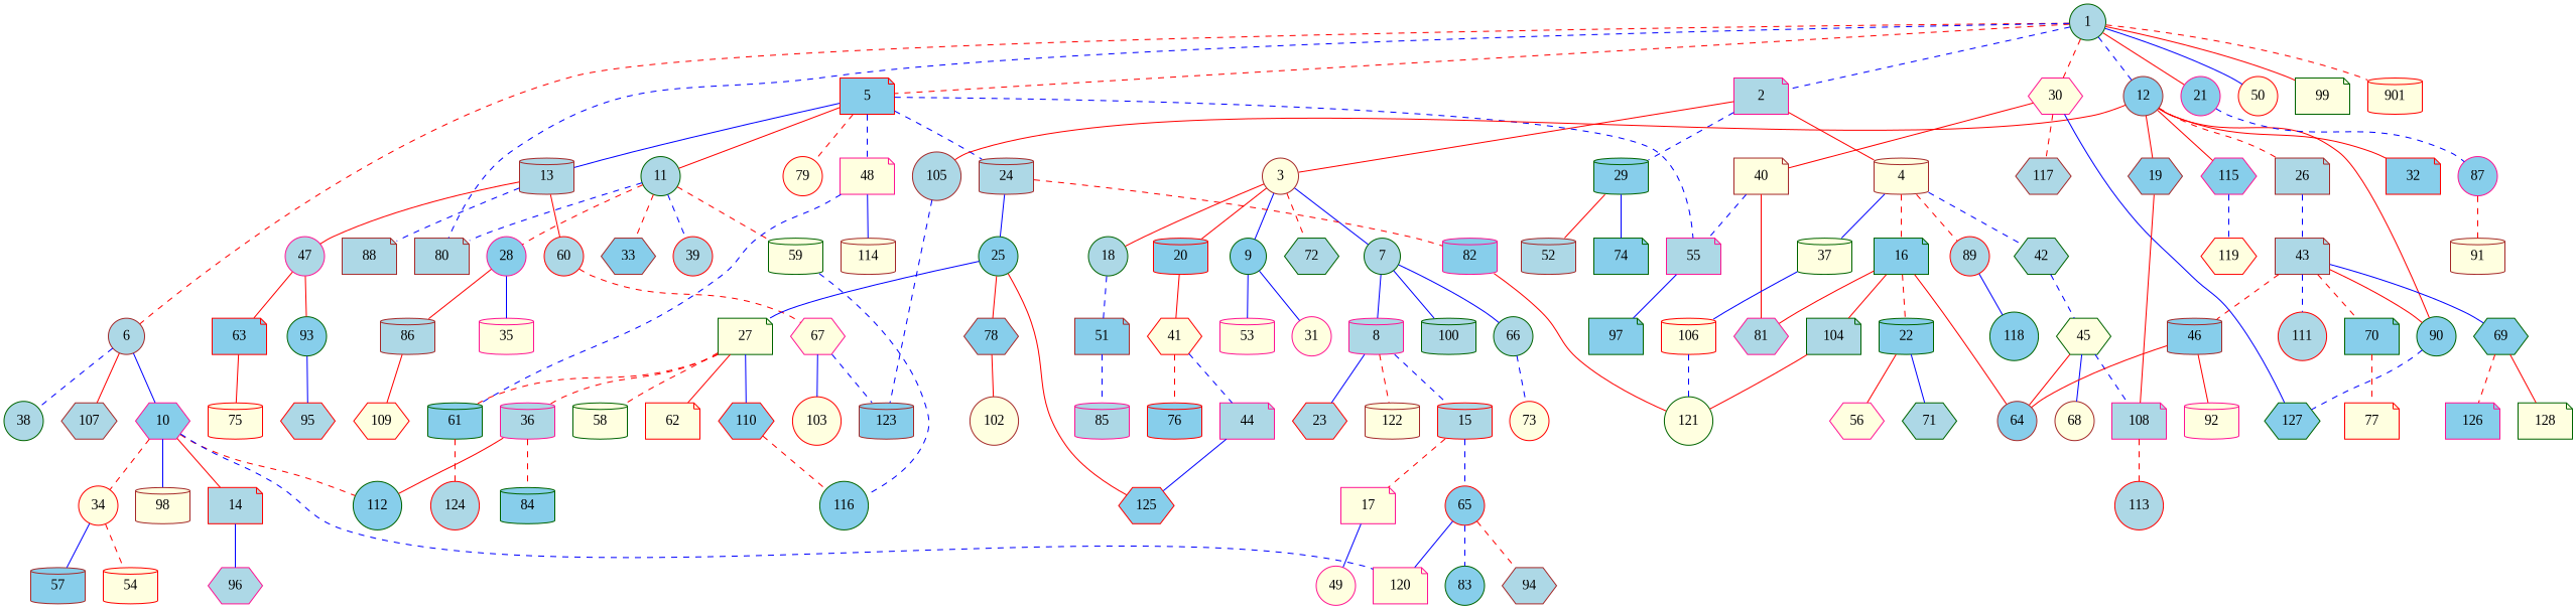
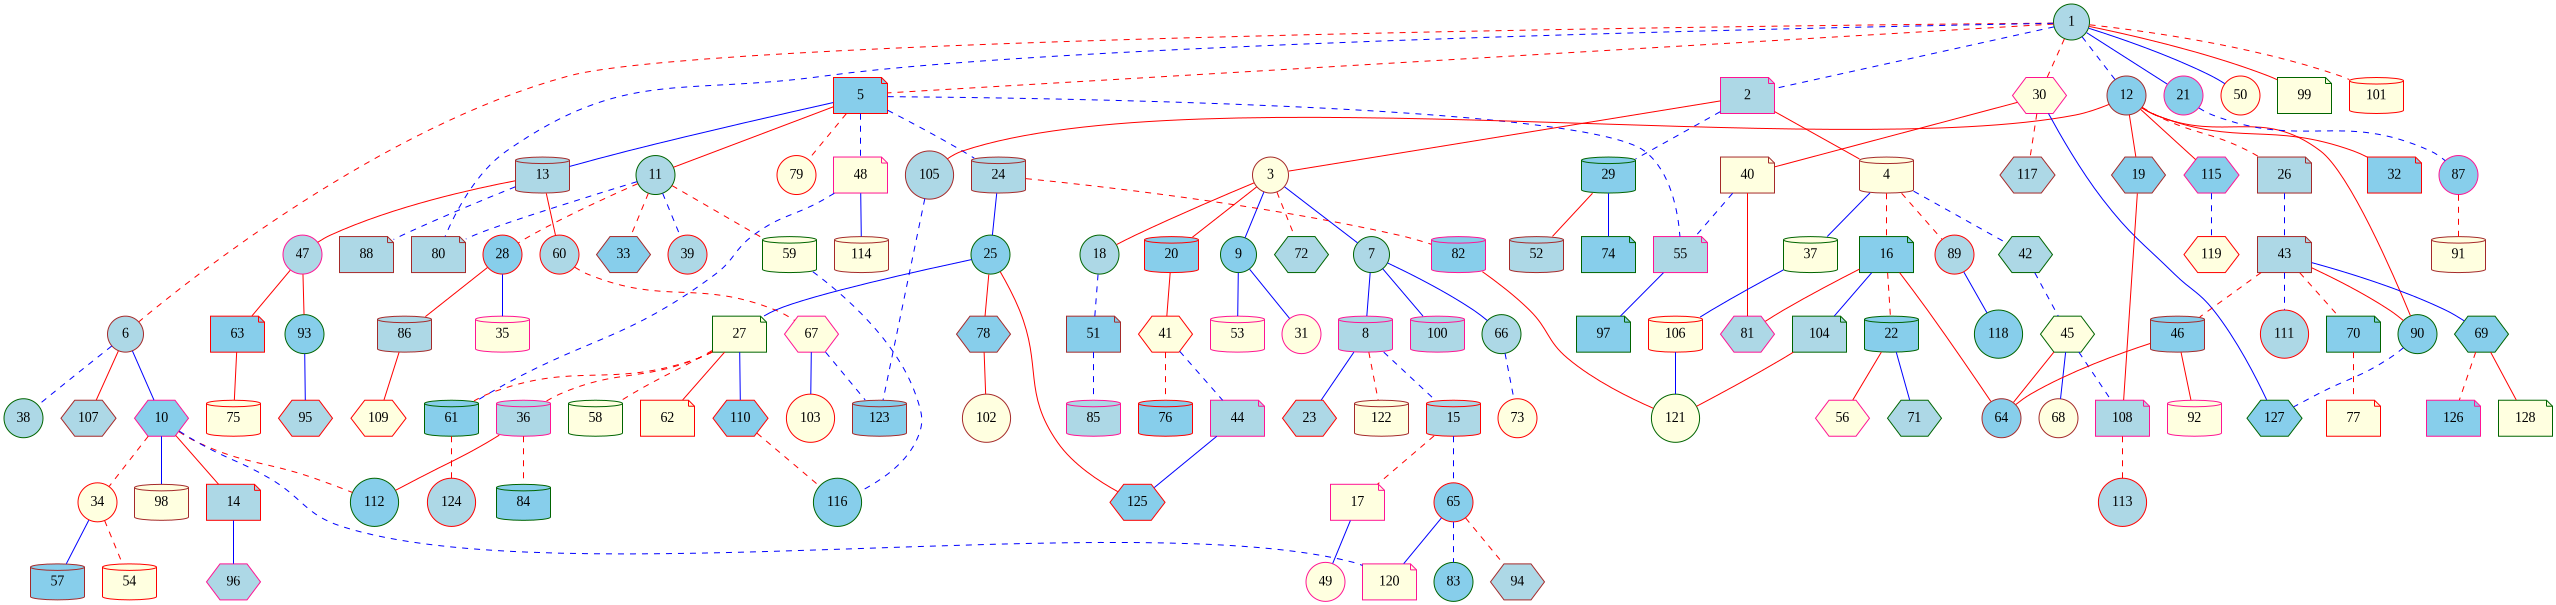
  graph {
    fontname="Liberation Serif"
    node [color=darkgreen fillcolor=lightblue fontname="Liberation Serif" shape=circle style=filled]
    edge [color=red fontname="Liberation Serif" style=solid]
    2 [color=deeppink shape=note]
    1
    5 [color=red fillcolor=skyblue shape=note]
    6 [color=brown]
    12 [color=brown fillcolor=skyblue]
    21 [color=deeppink fillcolor=skyblue]
    30 [color=deeppink fillcolor=lightyellow shape=hexagon]
    50 [color=red fillcolor=lightyellow]
    80 [color=brown shape=note]
    99 [fillcolor=lightyellow shape=note]
-   101 [color=red fillcolor=lightyellow shape=cylinder label=901]
+   101 [color=red fillcolor=lightyellow shape=cylinder]
    3 [color=brown fillcolor=lightyellow]
    4 [color=brown fillcolor=lightyellow shape=cylinder]
    29 [fillcolor=skyblue shape=cylinder]
    11
    13 [color=brown shape=cylinder]
    24 [color=brown shape=cylinder]
    48 [color=deeppink fillcolor=lightyellow shape=note]
    55 [color=deeppink shape=note]
    79 [color=red fillcolor=lightyellow]
    10 [color=deeppink fillcolor=skyblue shape=hexagon]
    38
    107 [color=brown shape=hexagon]
    19 [color=brown fillcolor=skyblue shape=hexagon]
    26 [color=brown shape=note]
    32 [color=red fillcolor=skyblue shape=note]
    90 [fillcolor=skyblue]
    105 [color=brown]
    115 [color=deeppink fillcolor=skyblue shape=hexagon]
    87 [color=deeppink fillcolor=skyblue]
    40 [color=brown fillcolor=lightyellow shape=note]
    117 [color=brown shape=hexagon]
    127 [fillcolor=skyblue shape=hexagon]
    7
    9 [fillcolor=skyblue]
    18
    20 [color=red fillcolor=skyblue shape=cylinder]
    72 [shape=hexagon]
    16 [fillcolor=skyblue shape=note]
    37 [fillcolor=lightyellow shape=cylinder]
    42 [shape=hexagon]
    89 [color=red]
    52 [color=brown shape=cylinder]
    74 [fillcolor=skyblue shape=note]
    8 [color=deeppink shape=cylinder]
    66
-   100 [shape=cylinder]
+   100 [color=deeppink shape=cylinder]
    31 [color=deeppink fillcolor=lightyellow]
    53 [color=deeppink fillcolor=lightyellow shape=cylinder]
    51 [color=brown fillcolor=skyblue shape=note]
    41 [color=red fillcolor=lightyellow shape=hexagon]
    22 [fillcolor=skyblue shape=cylinder]
    64 [color=brown fillcolor=skyblue]
    81 [color=deeppink shape=hexagon]
    104 [shape=note]
    106 [color=red fillcolor=lightyellow shape=cylinder]
    45 [fillcolor=lightyellow shape=hexagon]
    118 [fillcolor=skyblue]
-   28 [color=deeppink fillcolor=skyblue]
+   28 [color=red fillcolor=skyblue]
    33 [color=brown fillcolor=skyblue shape=hexagon]
    39 [color=red]
    59 [fillcolor=lightyellow shape=cylinder]
    47 [color=deeppink]
    60 [color=red]
    88 [color=brown shape=note]
    25 [fillcolor=skyblue]
    82 [color=deeppink fillcolor=skyblue shape=cylinder]
    61 [fillcolor=skyblue shape=cylinder]
    114 [color=brown fillcolor=lightyellow shape=cylinder]
    97 [fillcolor=skyblue shape=note]
    14 [color=red shape=note]
    34 [color=red fillcolor=lightyellow]
    98 [color=brown fillcolor=lightyellow shape=cylinder]
    112 [fillcolor=skyblue]
    120 [color=deeppink fillcolor=lightyellow shape=note]
    15 [color=red shape=cylinder]
    23 [color=red shape=hexagon]
    122 [color=brown fillcolor=lightyellow shape=cylinder]
    73 [color=red fillcolor=lightyellow]
    17 [color=deeppink fillcolor=lightyellow shape=note]
    65 [color=red fillcolor=skyblue]
    96 [color=deeppink shape=hexagon]
    54 [color=red fillcolor=lightyellow shape=cylinder]
    57 [color=brown fillcolor=skyblue shape=cylinder]
    35 [color=deeppink fillcolor=lightyellow shape=cylinder]
    86 [color=brown shape=cylinder]
    116 [fillcolor=skyblue]
    108 [color=deeppink shape=note]
    43 [color=brown shape=note]
    123 [color=brown fillcolor=skyblue shape=cylinder]
    119 [color=red fillcolor=lightyellow shape=hexagon]
    63 [color=red fillcolor=skyblue shape=note]
    93 [fillcolor=skyblue]
    67 [color=deeppink fillcolor=lightyellow shape=hexagon]
    49 [color=deeppink fillcolor=lightyellow]
    83 [fillcolor=skyblue]
    94 [color=brown shape=hexagon]
    56 [color=deeppink fillcolor=lightyellow shape=hexagon]
    71 [shape=hexagon]
    121 [fillcolor=lightyellow]
    85 [color=deeppink shape=cylinder]
    113 [color=red]
    44 [color=deeppink shape=note]
    76 [color=red fillcolor=skyblue shape=cylinder]
    91 [color=brown fillcolor=lightyellow shape=cylinder]
    27 [fillcolor=lightyellow shape=note]
    78 [color=brown fillcolor=skyblue shape=hexagon]
    125 [color=red fillcolor=skyblue shape=hexagon]
    36 [color=deeppink shape=cylinder]
    58 [fillcolor=lightyellow shape=cylinder]
    62 [color=red fillcolor=lightyellow shape=note]
    110 [color=red fillcolor=skyblue shape=hexagon]
    102 [color=brown fillcolor=lightyellow]
    46 [color=brown fillcolor=skyblue shape=cylinder]
    69 [fillcolor=skyblue shape=hexagon]
    70 [fillcolor=skyblue shape=note]
    111 [color=red]
    84 [fillcolor=skyblue shape=cylinder]
    124 [color=red]
    109 [color=red fillcolor=lightyellow shape=hexagon]
    68 [color=brown fillcolor=lightyellow]
    92 [color=deeppink fillcolor=lightyellow shape=cylinder]
    126 [color=deeppink fillcolor=skyblue shape=note]
    128 [fillcolor=lightyellow shape=note]
    77 [color=red fillcolor=lightyellow shape=note]
    75 [color=red fillcolor=lightyellow shape=cylinder]
    95 [color=red shape=hexagon]
    103 [color=red fillcolor=lightyellow]
    2 -- 3
    2 -- 4
    2 -- 29 [color=blue style=dashed]
    1 -- 2 [color=blue style=dashed]
    1 -- 5 [style=dashed]
    1 -- 6 [style=dashed]
    1 -- 12 [color=blue style=dashed]
-   1 -- 21
+   1 -- 21 [color=blue]
    1 -- 30 [style=dashed]
    1 -- 50 [color=blue]
    1 -- 80 [color=blue style=dashed]
    1 -- 99
    1 -- 101 [style=dashed]
    5 -- 11
    5 -- 13 [color=blue]
    5 -- 24 [color=blue style=dashed]
    5 -- 48 [color=blue style=dashed]
    5 -- 55 [color=blue style=dashed]
    5 -- 79 [style=dashed]
    6 -- 10 [color=blue]
    6 -- 38 [color=blue style=dashed]
    6 -- 107
    12 -- 19
    12 -- 26 [style=dashed]
    12 -- 32
    12 -- 90
    12 -- 105
    12 -- 115
    21 -- 87 [color=blue style=dashed]
    30 -- 40
    30 -- 117 [style=dashed]
    30 -- 127 [color=blue]
    3 -- 7 [color=blue]
    3 -- 9 [color=blue]
    3 -- 18
    3 -- 20
    3 -- 72 [style=dashed]
    4 -- 16 [style=dashed]
    4 -- 37 [color=blue]
    4 -- 42 [color=blue style=dashed]
    4 -- 89 [style=dashed]
    29 -- 52
    29 -- 74 [color=blue]
    11 -- 80 [color=blue style=dashed]
    11 -- 28 [style=dashed]
    11 -- 33 [style=dashed]
    11 -- 39 [color=blue style=dashed]
    11 -- 59 [style=dashed]
    13 -- 47
    13 -- 60
    13 -- 88 [color=blue style=dashed]
    24 -- 25 [color=blue]
    24 -- 82 [style=dashed]
    48 -- 61 [color=blue style=dashed]
    48 -- 114 [color=blue]
    55 -- 97 [color=blue]
    10 -- 14
    10 -- 34 [style=dashed]
    10 -- 98 [color=blue]
    10 -- 112 [style=dashed]
    10 -- 120 [color=blue style=dashed]
    19 -- 108
    26 -- 43 [color=blue style=dashed]
    90 -- 127 [color=blue style=dashed]
    105 -- 123 [color=blue style=dashed]
    115 -- 119 [color=blue style=dashed]
    87 -- 91 [style=dashed]
    40 -- 55 [color=blue style=dashed]
    40 -- 81
    7 -- 8 [color=blue]
    7 -- 66 [color=blue]
    7 -- 100 [color=blue]
    9 -- 31 [color=blue]
    9 -- 53 [color=blue]
    18 -- 51 [color=blue style=dashed]
    20 -- 41
    16 -- 22 [style=dashed]
    16 -- 64
    16 -- 81
-   16 -- 104
+   16 -- 104 [color=blue]
    37 -- 106 [color=blue]
    42 -- 45 [color=blue style=dashed]
    89 -- 118 [color=blue]
    8 -- 15 [color=blue style=dashed]
    8 -- 23 [color=blue]
    8 -- 122 [style=dashed]
    66 -- 73 [color=blue style=dashed]
    51 -- 85 [color=blue style=dashed]
    41 -- 44 [color=blue style=dashed]
    41 -- 76 [style=dashed]
    22 -- 56
    22 -- 71 [color=blue]
    104 -- 121
-   106 -- 121 [color=blue style=dashed]
+   106 -- 121 [color=blue]
    45 -- 64
    45 -- 108 [color=blue style=dashed]
    45 -- 68 [color=blue]
    28 -- 35 [color=blue]
    28 -- 86
    59 -- 116 [color=blue style=dashed]
    47 -- 63
    47 -- 93
    60 -- 67 [style=dashed]
    25 -- 27 [color=blue]
    25 -- 78
    25 -- 125
    82 -- 121
    61 -- 124 [style=dashed]
    14 -- 96 [color=blue]
    34 -- 54 [style=dashed]
    34 -- 57 [color=blue]
    15 -- 17 [style=dashed]
    15 -- 65 [color=blue style=dashed]
    17 -- 49 [color=blue]
    65 -- 120 [color=blue]
    65 -- 83 [color=blue style=dashed]
    65 -- 94 [style=dashed]
    86 -- 109
    108 -- 113 [style=dashed]
    43 -- 90
    43 -- 46 [style=dashed]
    43 -- 69 [color=blue]
    43 -- 70 [style=dashed]
    43 -- 111 [color=blue style=dashed]
    63 -- 75
    93 -- 95 [color=blue]
    67 -- 123 [color=blue style=dashed]
    67 -- 103 [color=blue]
    44 -- 125 [color=blue]
    27 -- 61 [style=dashed]
    27 -- 36 [style=dashed]
    27 -- 58 [style=dashed]
    27 -- 62
    27 -- 110 [color=blue]
    78 -- 102
    36 -- 112
    36 -- 84 [style=dashed]
    110 -- 116 [style=dashed]
    46 -- 64
    46 -- 92
    69 -- 126 [style=dashed]
    69 -- 128
    70 -- 77 [style=dashed]
  }
